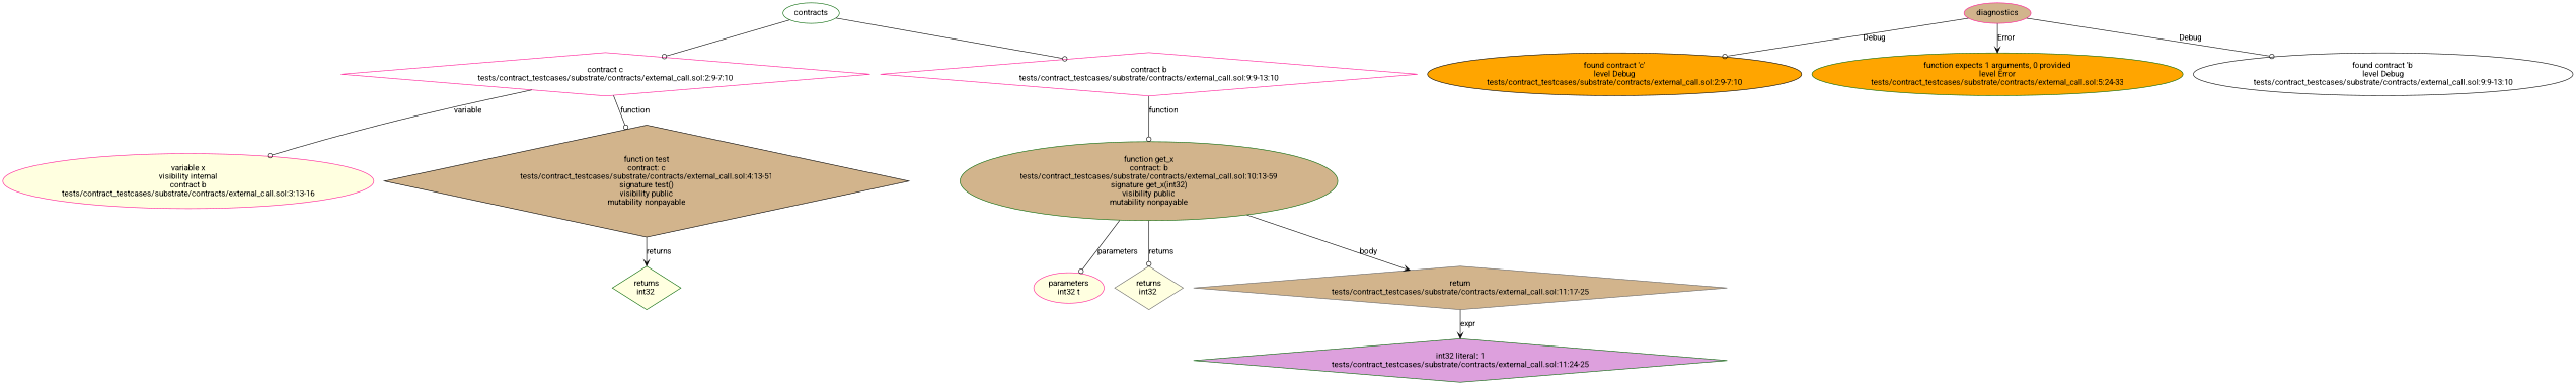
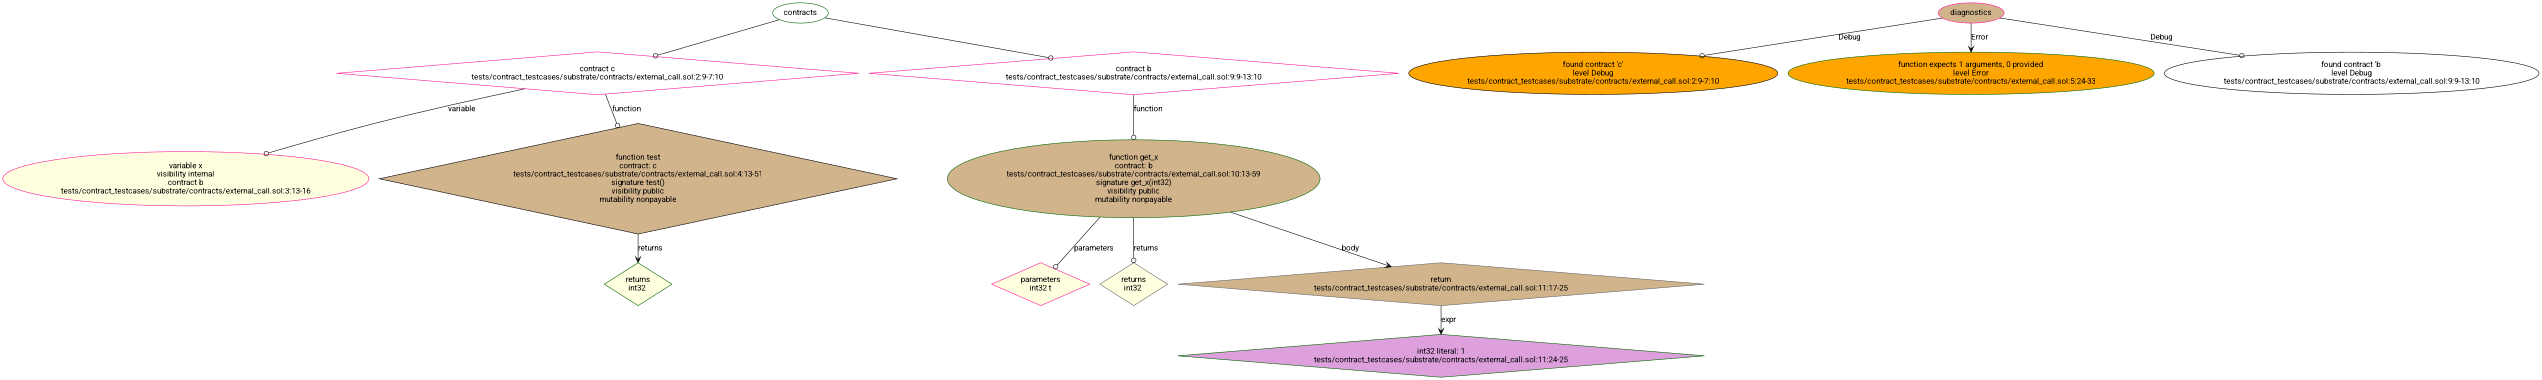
  strict digraph {
    fontname=Roboto
    node [style=filled fillcolor=white color=deeppink shape=diamond fontname=Roboto]
    edge [arrowhead=odot fontname=Roboto]
    n1 [label="contract c\ntests/contract_testcases/substrate/contracts/external_call.sol:2:9-7:10"]
    n2 [label="variable x\nvisibility internal\ncontract b\ntests/contract_testcases/substrate/contracts/external_call.sol:3:13-16" fillcolor=lightyellow shape=ellipse]
    n3 [label="function test\ncontract: c\ntests/contract_testcases/substrate/contracts/external_call.sol:4:13-51\nsignature test()\nvisibility public\nmutability nonpayable" fillcolor=tan color=black]
    n4 [label="returns\nint32 " fillcolor=lightyellow color=darkgreen]
    n5 [label="contract b\ntests/contract_testcases/substrate/contracts/external_call.sol:9:9-13:10"]
    n6 [label="function get_x\ncontract: b\ntests/contract_testcases/substrate/contracts/external_call.sol:10:13-59\nsignature get_x(int32)\nvisibility public\nmutability nonpayable" fillcolor=tan color=darkgreen shape=ellipse]
-   n7 [label="parameters\nint32 t" fillcolor=lightyellow shape=ellipse]
+   n7 [label="parameters\nint32 t" fillcolor=lightyellow]
    n8 [label="returns\nint32 " fillcolor=lightyellow color=gray40]
    n9 [label="return\ntests/contract_testcases/substrate/contracts/external_call.sol:11:17-25" fillcolor=tan color=gray40]
    n10 [label="int32 literal: 1\ntests/contract_testcases/substrate/contracts/external_call.sol:11:24-25" fillcolor=plum color=darkgreen]
    n11 [label="found contract 'c'\nlevel Debug\ntests/contract_testcases/substrate/contracts/external_call.sol:2:9-7:10" fillcolor=orange color=black shape=ellipse]
    n12 [label="function expects 1 arguments, 0 provided\nlevel Error\ntests/contract_testcases/substrate/contracts/external_call.sol:5:24-33" fillcolor=orange color=darkgreen shape=ellipse]
    n13 [label="found contract 'b'\nlevel Debug\ntests/contract_testcases/substrate/contracts/external_call.sol:9:9-13:10" color=black shape=ellipse]
    contracts [color=darkgreen shape=ellipse]
    diagnostics [fillcolor=tan shape=ellipse]
    n1 -> n2 [label=variable]
    n1 -> n3 [label=function]
    n3 -> n4 [label=returns arrowhead=vee]
    n5 -> n6 [label=function]
    n6 -> n7 [label=parameters]
    n6 -> n8 [label=returns]
    n6 -> n9 [label=body arrowhead=vee]
    n9 -> n10 [label=expr arrowhead=vee]
    contracts -> n1
    contracts -> n5
    diagnostics -> n11 [label=Debug]
    diagnostics -> n12 [label=Error arrowhead=vee]
    diagnostics -> n13 [label=Debug]
  }
